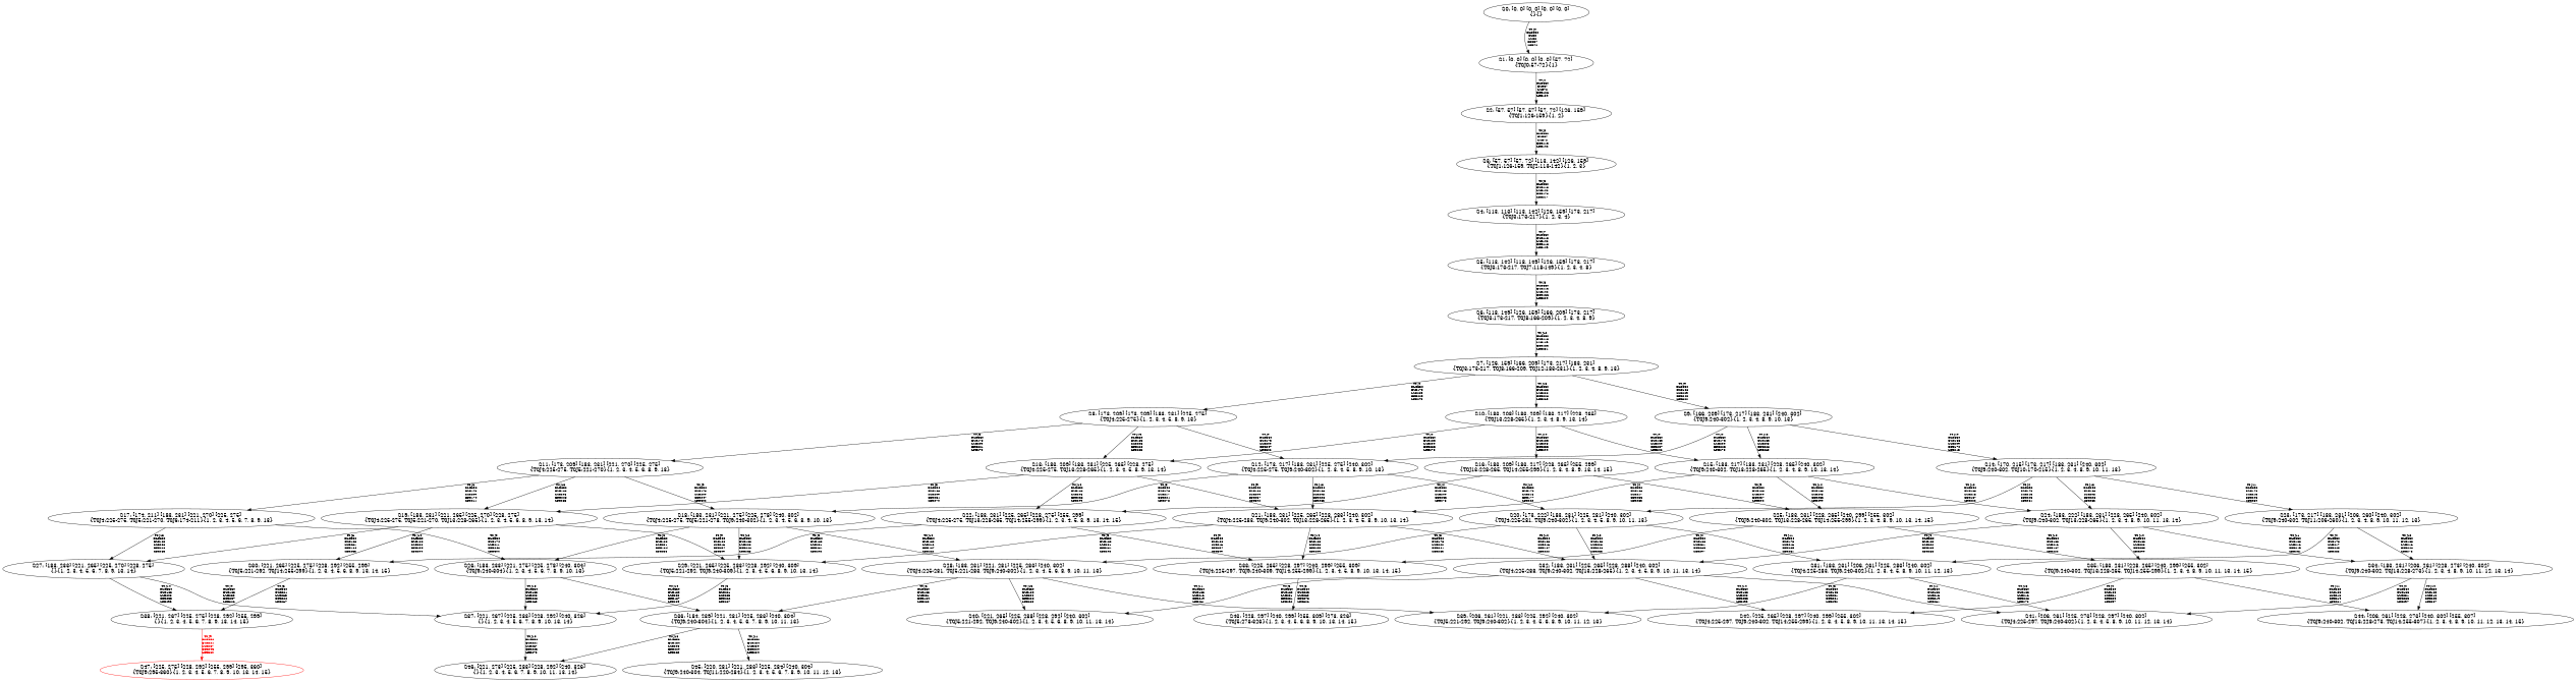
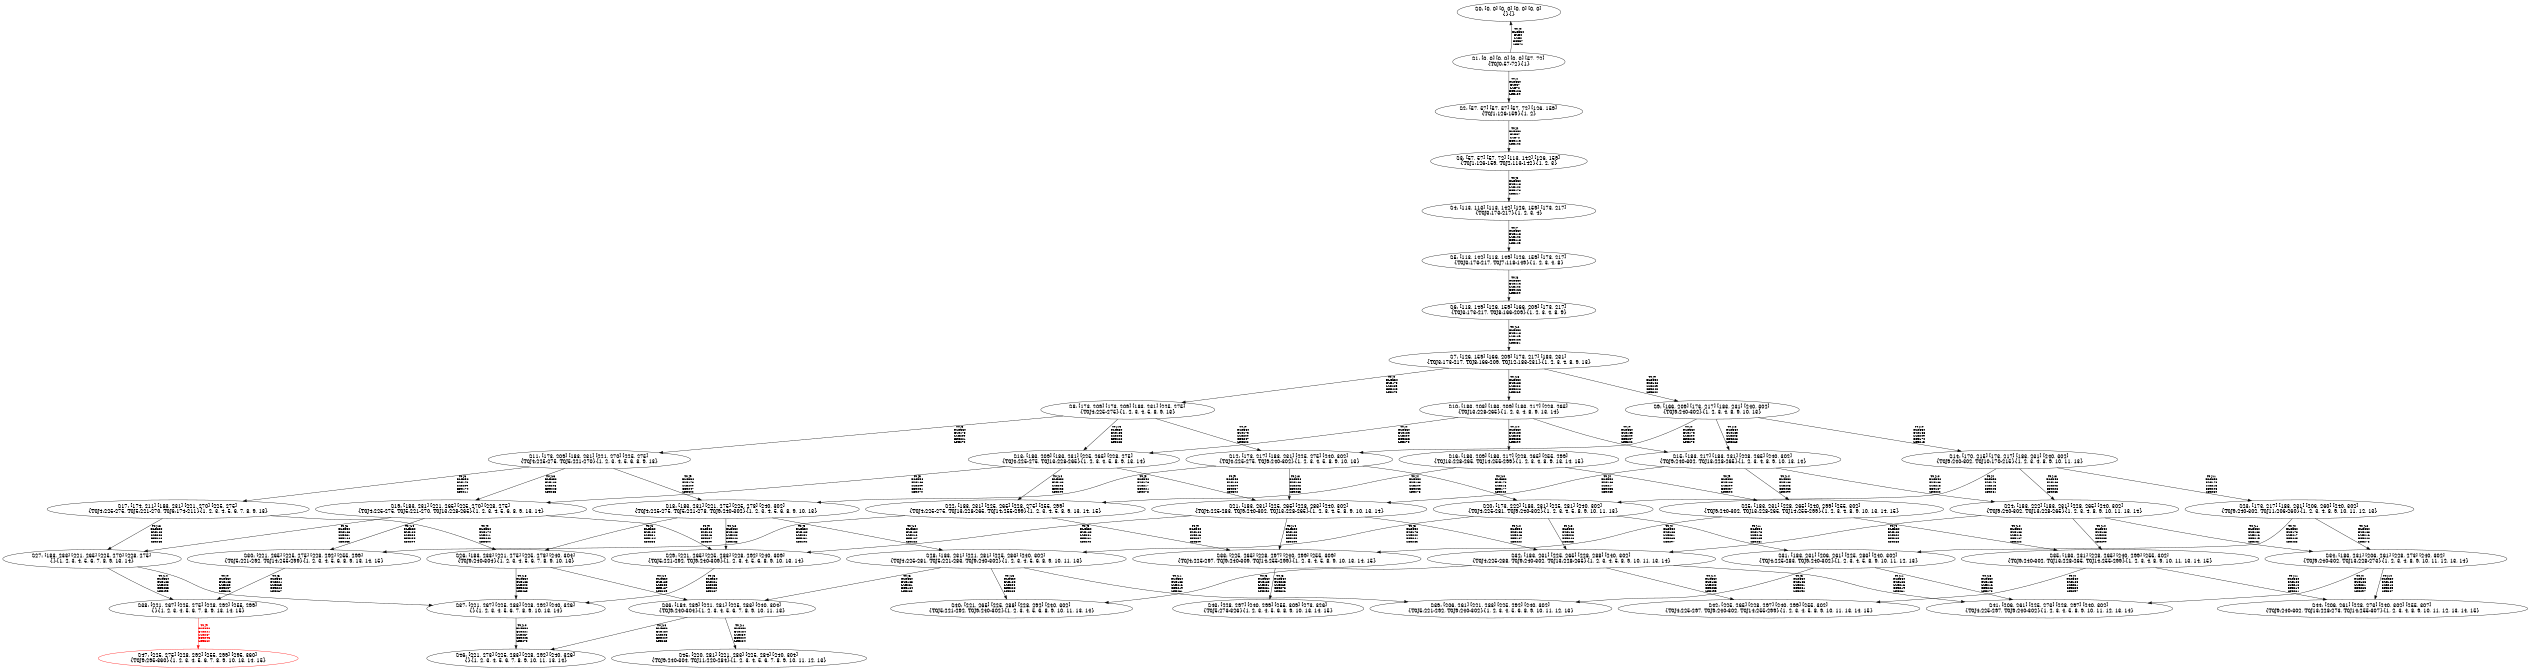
  digraph {
    edge [fontsize=8]
    n1 [label="S0: [0, 0] [0, 0] [0, 0] [0, 0] \n{}{}"]
    n2 [label="S1: [0, 0] [0, 0] [0, 0] [57, 72] \n{T0J0:57-72}{1}"]
    n3 [label="S2: [57, 57] [57, 57] [57, 72] [126, 159] \n{T0J1:126-159}{1, 2}"]
    n4 [label="S3: [57, 57] [57, 72] [113, 142] [126, 159] \n{T0J1:126-159, T0J2:113-142}{1, 2, 3}"]
    n5 [label="S4: [113, 113] [113, 142] [126, 159] [173, 217] \n{T0J3:173-217}{1, 2, 3, 4}"]
    n6 [label="S5: [113, 142] [118, 149] [126, 159] [173, 217] \n{T0J3:173-217, T0J7:118-149}{1, 2, 3, 4, 8}"]
    n7 [label="S6: [118, 149] [126, 159] [166, 209] [173, 217] \n{T0J3:173-217, T0J8:166-209}{1, 2, 3, 4, 8, 9}"]
    n8 [label="S7: [126, 159] [166, 209] [173, 217] [183, 231] \n{T0J3:173-217, T0J8:166-209, T0J12:183-231}{1, 2, 3, 4, 8, 9, 13}"]
    n9 [label="S8: [173, 209] [173, 209] [183, 231] [225, 275] \n{T0J4:225-275}{1, 2, 3, 4, 5, 8, 9, 13}"]
    n10 [label="S9: [166, 209] [173, 217] [183, 231] [240, 302] \n{T0J9:240-302}{1, 2, 3, 4, 8, 9, 10, 13}"]
    n11 [label="S10: [183, 208] [183, 209] [183, 217] [228, 265] \n{T0J13:228-265}{1, 2, 3, 4, 8, 9, 13, 14}"]
    n12 [label="S11: [173, 209] [183, 231] [221, 270] [225, 275] \n{T0J4:225-275, T0J5:221-270}{1, 2, 3, 4, 5, 6, 8, 9, 13}"]
    n13 [label="S12: [173, 217] [183, 231] [225, 275] [240, 302] \n{T0J4:225-275, T0J9:240-302}{1, 2, 3, 4, 5, 8, 9, 10, 13}"]
    n14 [label="S13: [183, 209] [183, 231] [225, 265] [228, 275] \n{T0J4:225-275, T0J13:228-265}{1, 2, 3, 4, 5, 8, 9, 13, 14}"]
    n15 [label="S14: [170, 215] [173, 217] [183, 231] [240, 302] \n{T0J9:240-302, T0J10:170-215}{1, 2, 3, 4, 8, 9, 10, 11, 13}"]
    n16 [label="S15: [183, 217] [183, 231] [228, 265] [240, 302] \n{T0J9:240-302, T0J13:228-265}{1, 2, 3, 4, 8, 9, 10, 13, 14}"]
    n17 [label="S16: [183, 209] [183, 217] [228, 265] [255, 299] \n{T0J13:228-265, T0J14:255-299}{1, 2, 3, 4, 8, 9, 13, 14, 15}"]
    n18 [label="S17: [174, 211] [183, 231] [221, 270] [225, 275] \n{T0J4:225-275, T0J5:221-270, T0J6:174-211}{1, 2, 3, 4, 5, 6, 7, 8, 9, 13}"]
    n19 [label="S18: [183, 231] [221, 275] [225, 278] [240, 302] \n{T0J4:225-275, T0J5:221-278, T0J9:240-302}{1, 2, 3, 4, 5, 6, 8, 9, 10, 13}"]
    n20 [label="S19: [183, 231] [221, 265] [225, 270] [228, 275] \n{T0J4:225-275, T0J5:221-270, T0J13:228-265}{1, 2, 3, 4, 5, 6, 8, 9, 13, 14}"]
    n21 [label="S20: [173, 222] [183, 231] [225, 281] [240, 302] \n{T0J4:225-281, T0J9:240-302}{1, 2, 3, 4, 5, 8, 9, 10, 11, 13}"]
    n22 [label="S21: [183, 231] [225, 265] [228, 283] [240, 302] \n{T0J4:225-283, T0J9:240-302, T0J13:228-265}{1, 2, 3, 4, 5, 8, 9, 10, 13, 14}"]
    n23 [label="S22: [183, 231] [225, 265] [228, 275] [255, 299] \n{T0J4:225-275, T0J13:228-265, T0J14:255-299}{1, 2, 3, 4, 5, 8, 9, 13, 14, 15}"]
    n24 [label="S23: [173, 217] [183, 231] [206, 260] [240, 302] \n{T0J9:240-302, T0J11:206-260}{1, 2, 3, 4, 8, 9, 10, 11, 12, 13}"]
    n25 [label="S24: [183, 222] [183, 231] [228, 265] [240, 302] \n{T0J9:240-302, T0J13:228-265}{1, 2, 3, 4, 8, 9, 10, 11, 13, 14}"]
    n26 [label="S25: [183, 231] [228, 265] [240, 299] [255, 302] \n{T0J9:240-302, T0J13:228-265, T0J14:255-299}{1, 2, 3, 4, 8, 9, 10, 13, 14, 15}"]
    n27 [label="S26: [183, 233] [221, 275] [225, 278] [240, 304] \n{T0J9:240-304}{1, 2, 3, 4, 5, 6, 7, 8, 9, 10, 13}"]
    n28 [label="S27: [183, 233] [221, 265] [225, 270] [228, 275] \n{}{1, 2, 3, 4, 5, 6, 7, 8, 9, 13, 14}"]
    n29 [label="S28: [183, 231] [221, 281] [225, 283] [240, 302] \n{T0J4:225-281, T0J5:221-283, T0J9:240-302}{1, 2, 3, 4, 5, 6, 8, 9, 10, 11, 13}"]
    n30 [label="S29: [221, 265] [225, 283] [228, 292] [240, 309] \n{T0J5:221-292, T0J9:240-309}{1, 2, 3, 4, 5, 6, 8, 9, 10, 13, 14}"]
    n31 [label="S30: [221, 265] [225, 275] [228, 292] [255, 299] \n{T0J5:221-292, T0J14:255-299}{1, 2, 3, 4, 5, 6, 8, 9, 13, 14, 15}"]
    n32 [label="S31: [183, 231] [206, 261] [225, 283] [240, 302] \n{T0J4:225-283, T0J9:240-302}{1, 2, 3, 4, 5, 8, 9, 10, 11, 12, 13}"]
    n33 [label="S32: [183, 231] [225, 265] [228, 288] [240, 302] \n{T0J4:225-288, T0J9:240-302, T0J13:228-265}{1, 2, 3, 4, 5, 8, 9, 10, 11, 13, 14}"]
    n34 [label="S33: [225, 265] [228, 297] [240, 299] [255, 309] \n{T0J4:225-297, T0J9:240-309, T0J14:255-299}{1, 2, 3, 4, 5, 8, 9, 10, 13, 14, 15}"]
    n35 [label="S34: [183, 231] [206, 261] [228, 273] [240, 302] \n{T0J9:240-302, T0J13:228-273}{1, 2, 3, 4, 8, 9, 10, 11, 12, 13, 14}"]
    n36 [label="S35: [183, 231] [228, 265] [240, 299] [255, 302] \n{T0J9:240-302, T0J13:228-265, T0J14:255-299}{1, 2, 3, 4, 8, 9, 10, 11, 13, 14, 15}"]
    n37 [label="S36: [184, 239] [221, 281] [225, 283] [240, 304] \n{T0J9:240-304}{1, 2, 3, 4, 5, 6, 7, 8, 9, 10, 11, 13}"]
    n38 [label="S37: [221, 267] [225, 283] [228, 292] [240, 326] \n{}{1, 2, 3, 4, 5, 6, 7, 8, 9, 10, 13, 14}"]
    n39 [label="S38: [221, 267] [225, 275] [228, 292] [255, 299] \n{}{1, 2, 3, 4, 5, 6, 7, 8, 9, 13, 14, 15}"]
    n40 [label="S39: [206, 261] [221, 283] [225, 292] [240, 302] \n{T0J5:221-292, T0J9:240-302}{1, 2, 3, 4, 5, 6, 8, 9, 10, 11, 12, 13}"]
    n41 [label="S40: [221, 265] [225, 288] [228, 292] [240, 302] \n{T0J5:221-292, T0J9:240-302}{1, 2, 3, 4, 5, 6, 8, 9, 10, 11, 13, 14}"]
    n42 [label="S41: [206, 261] [225, 273] [228, 297] [240, 302] \n{T0J4:225-297, T0J9:240-302}{1, 2, 3, 4, 5, 8, 9, 10, 11, 12, 13, 14}"]
    n43 [label="S42: [225, 265] [228, 297] [240, 299] [255, 302] \n{T0J4:225-297, T0J9:240-302, T0J14:255-299}{1, 2, 3, 4, 5, 8, 9, 10, 11, 13, 14, 15}"]
    n44 [label="S43: [228, 297] [240, 299] [255, 309] [273, 326] \n{T0J5:273-326}{1, 2, 3, 4, 5, 6, 8, 9, 10, 13, 14, 15}"]
    n45 [label="S44: [206, 261] [228, 273] [240, 302] [255, 307] \n{T0J9:240-302, T0J13:228-273, T0J14:255-307}{1, 2, 3, 4, 8, 9, 10, 11, 12, 13, 14, 15}"]
    n46 [label="S45: [220, 281] [221, 283] [225, 284] [240, 304] \n{T0J9:240-304, T0J11:220-284}{1, 2, 3, 4, 5, 6, 7, 8, 9, 10, 11, 12, 13}"]
    n47 [label="S46: [221, 273] [225, 283] [228, 292] [240, 326] \n{}{1, 2, 3, 4, 5, 6, 7, 8, 9, 10, 11, 13, 14}"]
    n48 [color=Red label="S47: [225, 275] [228, 292] [255, 299] [295, 360] \n{T0J9:295-360}{1, 2, 3, 4, 5, 6, 7, 8, 9, 10, 13, 14, 15}"]
-   n1 -> n2 [label="T0 J0\nDL=350\nES=0\nLS=0\nEF=57\nLF=72"]
+   n2 -> n1 [label="T0 J0\nDL=350\nES=0\nLS=0\nEF=57\nLF=72"]
    n2 -> n3 [label="T0 J1\nDL=350\nES=57\nLS=72\nEF=126\nLF=159"]
    n3 -> n4 [label="T0 J2\nDL=350\nES=57\nLS=72\nEF=113\nLF=142"]
    n4 -> n5 [label="T0 J3\nDL=350\nES=113\nLS=142\nEF=173\nLF=217"]
    n5 -> n6 [label="T0 J7\nDL=350\nES=113\nLS=142\nEF=118\nLF=149"]
    n6 -> n7 [label="T0 J8\nDL=350\nES=113\nLS=142\nEF=166\nLF=209"]
    n7 -> n8 [label="T0 J12\nDL=350\nES=118\nLS=149\nEF=183\nLF=231"]
    n8 -> n9 [label="T0 J4\nDL=350\nES=173\nLS=209\nEF=225\nLF=275"]
    n8 -> n10 [label="T0 J9\nDL=350\nES=166\nLS=209\nEF=240\nLF=302"]
    n8 -> n11 [label="T0 J13\nDL=350\nES=183\nLS=208\nEF=228\nLF=265"]
    n9 -> n12 [label="T0 J5\nDL=350\nES=173\nLS=209\nEF=221\nLF=270"]
    n9 -> n13 [label="T0 J9\nDL=350\nES=173\nLS=209\nEF=247\nLF=302"]
    n9 -> n14 [label="T0 J13\nDL=350\nES=183\nLS=208\nEF=228\nLF=265"]
    n10 -> n13 [label="T0 J4\nDL=350\nES=173\nLS=209\nEF=225\nLF=275"]
    n10 -> n15 [label="T0 J10\nDL=350\nES=166\nLS=209\nEF=170\nLF=215"]
    n10 -> n16 [label="T0 J13\nDL=350\nES=183\nLS=208\nEF=228\nLF=265"]
    n11 -> n14 [label="T0 J4\nDL=350\nES=183\nLS=209\nEF=235\nLF=275"]
    n11 -> n16 [label="T0 J9\nDL=350\nES=183\nLS=209\nEF=257\nLF=302"]
    n11 -> n17 [label="T0 J14\nDL=350\nES=183\nLS=208\nEF=255\nLF=299"]
    n12 -> n18 [label="T0 J6\nDL=350\nES=173\nLS=209\nEF=174\nLF=211"]
    n12 -> n19 [label="T0 J9\nDL=350\nES=173\nLS=209\nEF=247\nLF=302"]
    n12 -> n20 [label="T0 J13\nDL=350\nES=183\nLS=208\nEF=228\nLF=265"]
    n13 -> n19 [label="T0 J5\nDL=350\nES=173\nLS=217\nEF=221\nLF=278"]
    n13 -> n21 [label="T0 J10\nDL=350\nES=173\nLS=216\nEF=177\nLF=222"]
    n13 -> n22 [label="T0 J13\nDL=350\nES=183\nLS=208\nEF=228\nLF=265"]
    n14 -> n20 [label="T0 J5\nDL=350\nES=183\nLS=209\nEF=231\nLF=270"]
    n14 -> n22 [label="T0 J9\nDL=350\nES=183\nLS=209\nEF=257\nLF=302"]
    n14 -> n23 [label="T0 J14\nDL=350\nES=183\nLS=208\nEF=255\nLF=299"]
    n15 -> n21 [label="T0 J4\nDL=350\nES=173\nLS=215\nEF=225\nLF=281"]
    n15 -> n24 [label="T0 J11\nDL=350\nES=170\nLS=215\nEF=206\nLF=260"]
    n15 -> n25 [label="T0 J13\nDL=350\nES=183\nLS=208\nEF=228\nLF=265"]
    n16 -> n22 [label="T0 J4\nDL=350\nES=183\nLS=217\nEF=235\nLF=283"]
    n16 -> n25 [label="T0 J10\nDL=350\nES=183\nLS=216\nEF=187\nLF=222"]
    n16 -> n26 [label="T0 J14\nDL=350\nES=183\nLS=208\nEF=255\nLF=299"]
    n17 -> n23 [label="T0 J4\nDL=350\nES=183\nLS=209\nEF=235\nLF=275"]
    n17 -> n26 [label="T0 J9\nDL=350\nES=183\nLS=209\nEF=257\nLF=302"]
    n18 -> n27 [label="T0 J9\nDL=350\nES=174\nLS=211\nEF=248\nLF=304"]
    n18 -> n28 [label="T0 J13\nDL=350\nES=183\nLS=208\nEF=228\nLF=265"]
    n19 -> n27 [label="T0 J6\nDL=350\nES=183\nLS=231\nEF=184\nLF=233"]
    n19 -> n29 [label="T0 J10\nDL=350\nES=183\nLS=216\nEF=187\nLF=222"]
    n19 -> n30 [label="T0 J13\nDL=350\nES=183\nLS=208\nEF=228\nLF=265"]
    n20 -> n28 [label="T0 J6\nDL=350\nES=183\nLS=231\nEF=184\nLF=233"]
    n20 -> n30 [label="T0 J9\nDL=350\nES=183\nLS=216\nEF=257\nLF=309"]
    n20 -> n31 [label="T0 J14\nDL=350\nES=183\nLS=208\nEF=255\nLF=299"]
    n21 -> n29 [label="T0 J5\nDL=350\nES=173\nLS=222\nEF=221\nLF=283"]
    n21 -> n32 [label="T0 J11\nDL=350\nES=173\nLS=216\nEF=209\nLF=261"]
    n21 -> n33 [label="T0 J13\nDL=350\nES=183\nLS=208\nEF=228\nLF=265"]
    n22 -> n30 [label="T0 J5\nDL=350\nES=183\nLS=231\nEF=231\nLF=292"]
    n22 -> n33 [label="T0 J10\nDL=350\nES=183\nLS=216\nEF=187\nLF=222"]
    n22 -> n34 [label="T0 J14\nDL=350\nES=183\nLS=208\nEF=255\nLF=299"]
    n23 -> n31 [label="T0 J5\nDL=350\nES=183\nLS=231\nEF=231\nLF=292"]
    n23 -> n34 [label="T0 J9\nDL=350\nES=183\nLS=216\nEF=257\nLF=309"]
    n24 -> n32 [label="T0 J4\nDL=350\nES=173\nLS=217\nEF=225\nLF=283"]
    n24 -> n35 [label="T0 J13\nDL=350\nES=183\nLS=216\nEF=228\nLF=273"]
    n25 -> n33 [label="T0 J4\nDL=350\nES=183\nLS=222\nEF=235\nLF=288"]
    n25 -> n35 [label="T0 J11\nDL=350\nES=183\nLS=216\nEF=219\nLF=261"]
    n25 -> n36 [label="T0 J14\nDL=350\nES=183\nLS=208\nEF=255\nLF=299"]
    n26 -> n34 [label="T0 J4\nDL=350\nES=183\nLS=231\nEF=235\nLF=297"]
    n26 -> n36 [label="T0 J10\nDL=350\nES=183\nLS=216\nEF=187\nLF=222"]
    n27 -> n37 [label="T0 J10\nDL=350\nES=183\nLS=233\nEF=187\nLF=239"]
    n27 -> n38 [label="T0 J13\nDL=350\nES=183\nLS=208\nEF=228\nLF=265"]
    n28 -> n38 [label="T0 J9\nDL=350\nES=183\nLS=233\nEF=257\nLF=326"]
    n28 -> n39 [label="T0 J14\nDL=350\nES=183\nLS=208\nEF=255\nLF=299"]
    n29 -> n37 [label="T0 J6\nDL=350\nES=183\nLS=231\nEF=184\nLF=233"]
    n29 -> n40 [label="T0 J11\nDL=350\nES=183\nLS=216\nEF=219\nLF=261"]
    n29 -> n41 [label="T0 J13\nDL=350\nES=183\nLS=208\nEF=228\nLF=265"]
    n30 -> n38 [label="T0 J6\nDL=350\nES=221\nLS=265\nEF=222\nLF=267"]
    n31 -> n39 [label="T0 J6\nDL=350\nES=221\nLS=265\nEF=222\nLF=267"]
    n32 -> n40 [label="T0 J5\nDL=350\nES=183\nLS=231\nEF=231\nLF=292"]
    n32 -> n42 [label="T0 J13\nDL=350\nES=183\nLS=216\nEF=228\nLF=273"]
    n33 -> n41 [label="T0 J5\nDL=350\nES=183\nLS=231\nEF=231\nLF=292"]
    n33 -> n42 [label="T0 J11\nDL=350\nES=183\nLS=216\nEF=219\nLF=261"]
    n33 -> n43 [label="T0 J14\nDL=350\nES=183\nLS=208\nEF=255\nLF=299"]
    n34 -> n44 [label="T0 J5\nDL=350\nES=225\nLS=265\nEF=273\nLF=326"]
    n35 -> n42 [label="T0 J4\nDL=350\nES=183\nLS=231\nEF=235\nLF=297"]
    n35 -> n45 [label="T0 J14\nDL=350\nES=183\nLS=216\nEF=255\nLF=307"]
    n36 -> n43 [label="T0 J4\nDL=350\nES=183\nLS=231\nEF=235\nLF=297"]
    n36 -> n45 [label="T0 J11\nDL=350\nES=183\nLS=216\nEF=219\nLF=261"]
    n37 -> n46 [label="T0 J11\nDL=350\nES=184\nLS=239\nEF=220\nLF=284"]
    n37 -> n47 [label="T0 J13\nDL=350\nES=184\nLS=208\nEF=229\nLF=265"]
    n38 -> n47 [label="T0 J10\nDL=350\nES=221\nLS=267\nEF=225\nLF=273"]
    n39 -> n48 [color=Red fontcolor=Red label="T0 J9\nDL=350\nES=221\nLS=267\nEF=295\nLF=360"]
  }
